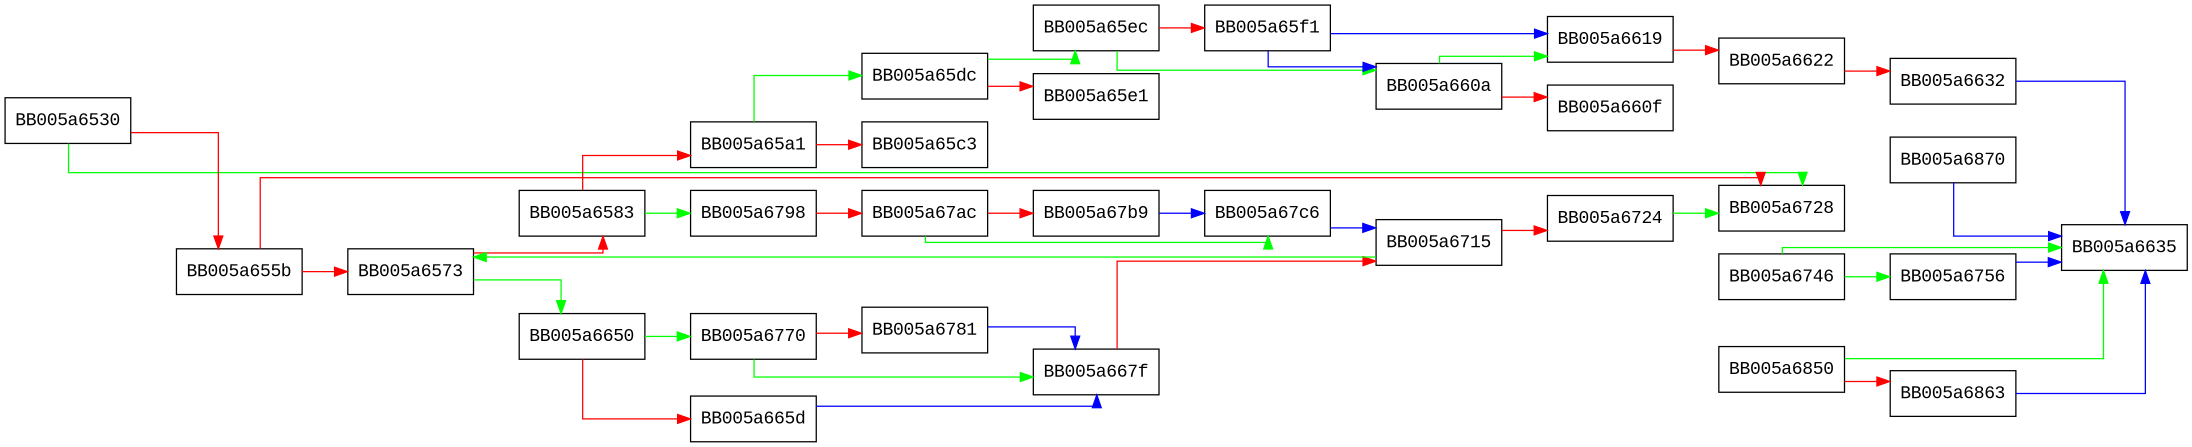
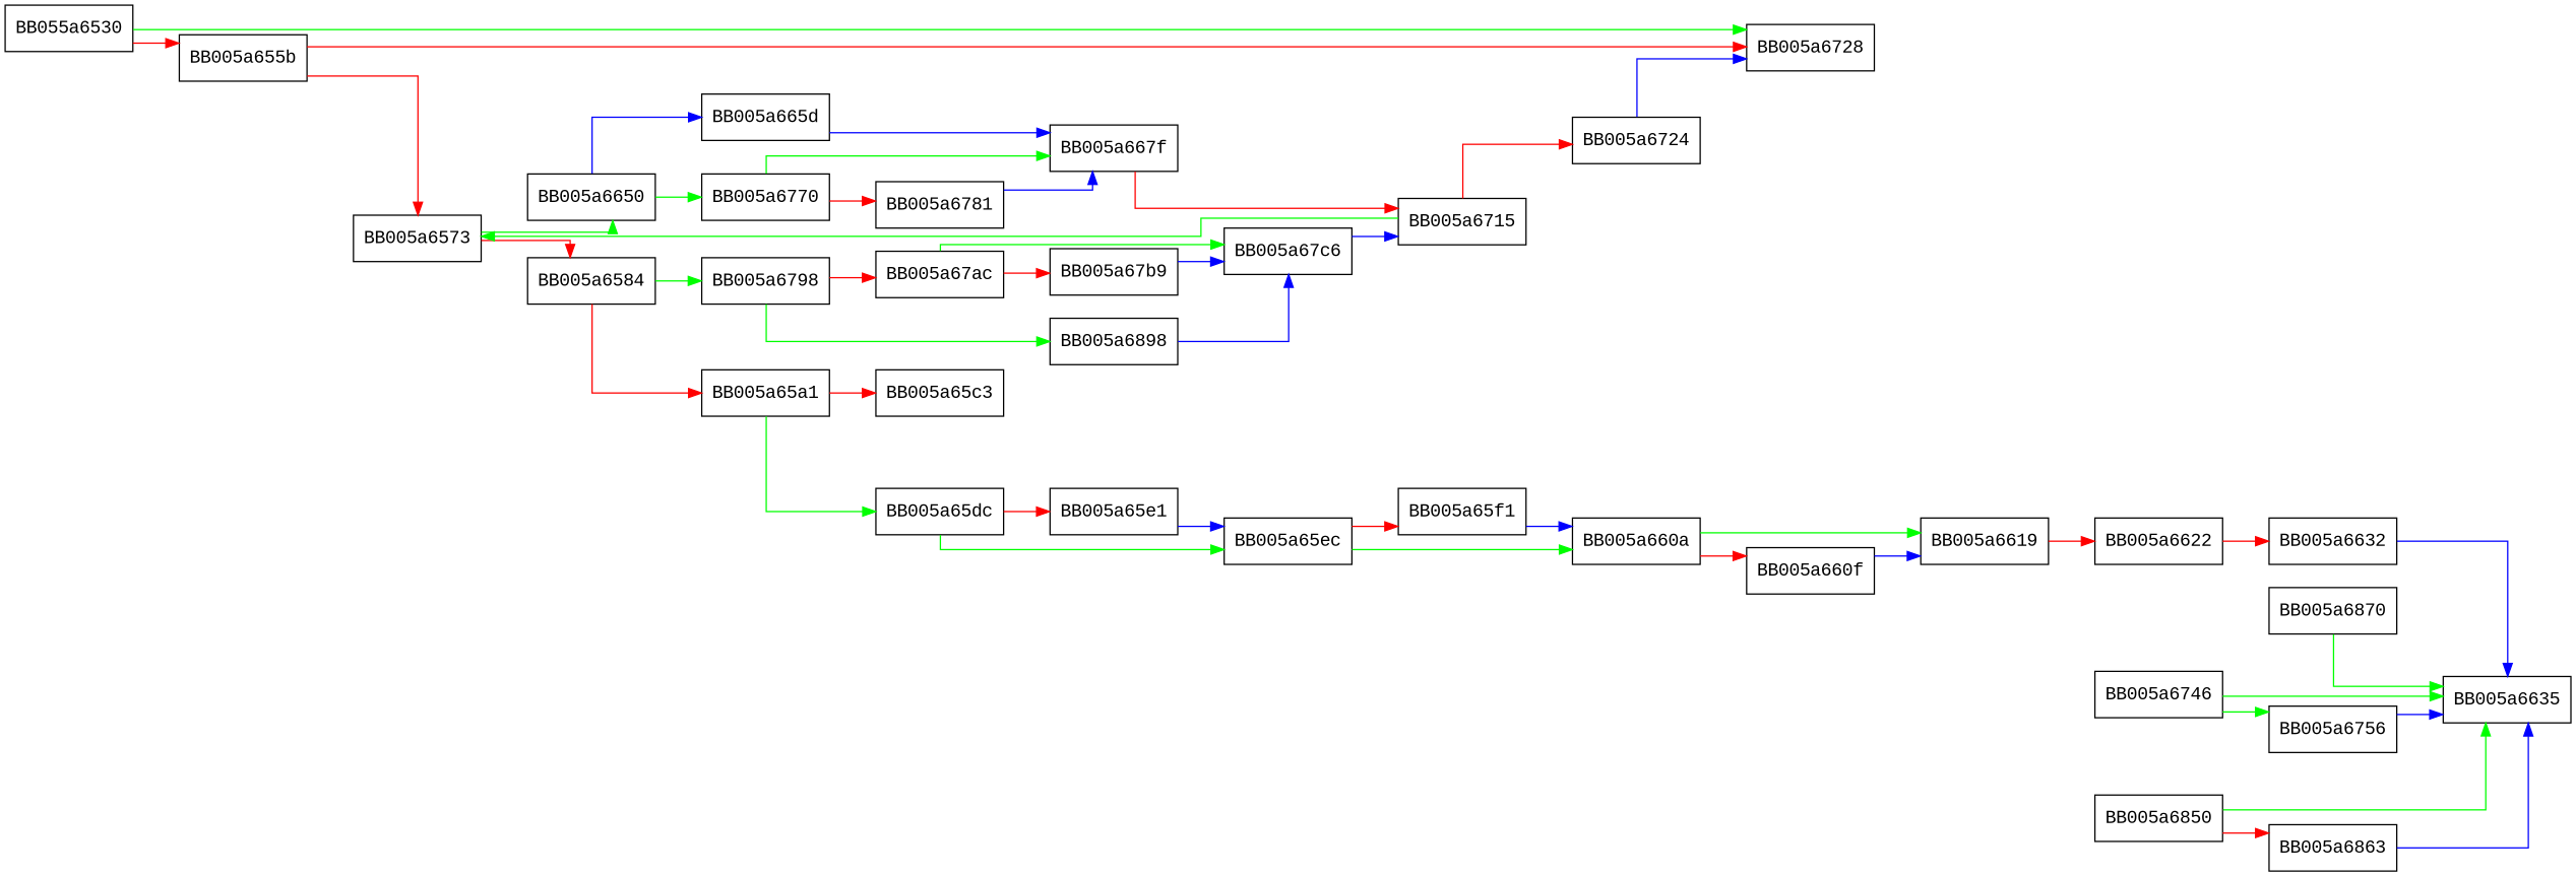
  digraph {
    fontname="Liberation Mono"
    rankdir=LR
    splines=ortho
    node [fontname="Liberation Mono" shape=box]
    edge [color=red fontname="Liberation Mono"]
-   BB005a6530
+   BB005a6530 [label=BB055a6530]
    BB005a6728
    BB005a655b
    BB005a6573
    BB005a6650
-   BB005a6583
+   BB005a6583 [label=BB005a6584]
    BB005a6770
    BB005a665d
    BB005a6798
    BB005a65a1
    BB005a667f
    BB005a6781
+   BB005a6898
    BB005a67ac
    BB005a65dc
    BB005a65c3
    BB005a67c6
    BB005a67b9
    BB005a65ec
    BB005a65e1
    BB005a660a
    BB005a65f1
    BB005a6619
    BB005a660f
    BB005a6622
    BB005a6632
    BB005a6870
    BB005a6635
    BB005a6746
    BB005a6756
    BB005a6850
    BB005a6863
    BB005a6715
    BB005a6724
    BB005a6530 -> BB005a6728 [color=green]
    BB005a6530 -> BB005a655b
    BB005a655b -> BB005a6728
    BB005a655b -> BB005a6573
    BB005a6573 -> BB005a6650 [color=green]
    BB005a6573 -> BB005a6583
    BB005a6650 -> BB005a6770 [color=green]
-   BB005a6650 -> BB005a665d
+   BB005a6650 -> BB005a665d [color=blue]
    BB005a6583 -> BB005a6798 [color=green]
    BB005a6583 -> BB005a65a1
    BB005a6770 -> BB005a667f [color=green]
    BB005a6770 -> BB005a6781
    BB005a665d -> BB005a667f [color=blue]
+   BB005a6798 -> BB005a6898 [color=green]
    BB005a6798 -> BB005a67ac
    BB005a65a1 -> BB005a65dc [color=green]
    BB005a65a1 -> BB005a65c3
    BB005a667f -> BB005a6715
    BB005a6781 -> BB005a667f [color=blue]
+   BB005a6898 -> BB005a67c6 [color=blue]
    BB005a67ac -> BB005a67c6 [color=green]
    BB005a67ac -> BB005a67b9
    BB005a65dc -> BB005a65ec [color=green]
    BB005a65dc -> BB005a65e1
    BB005a67c6 -> BB005a6715 [color=blue]
    BB005a67b9 -> BB005a67c6 [color=blue]
    BB005a65ec -> BB005a660a [color=green]
    BB005a65ec -> BB005a65f1
+   BB005a65e1 -> BB005a65ec [color=blue]
    BB005a660a -> BB005a6619 [color=green]
    BB005a660a -> BB005a660f
    BB005a65f1 -> BB005a660a [color=blue]
    BB005a6619 -> BB005a6622
-   BB005a65f1 -> BB005a6619 [color=blue]
+   BB005a660f -> BB005a6619 [color=blue]
    BB005a6622 -> BB005a6632
    BB005a6632 -> BB005a6635 [color=blue]
-   BB005a6870 -> BB005a6635 [color=blue]
+   BB005a6870 -> BB005a6635 [color=green]
    BB005a6746 -> BB005a6635 [color=green]
    BB005a6746 -> BB005a6756 [color=green]
    BB005a6756 -> BB005a6635 [color=blue]
    BB005a6850 -> BB005a6635 [color=green]
    BB005a6850 -> BB005a6863
    BB005a6863 -> BB005a6635 [color=blue]
    BB005a6715 -> BB005a6573 [color=green]
    BB005a6715 -> BB005a6724
-   BB005a6724 -> BB005a6728 [color=green]
+   BB005a6724 -> BB005a6728 [color=blue]
  }
